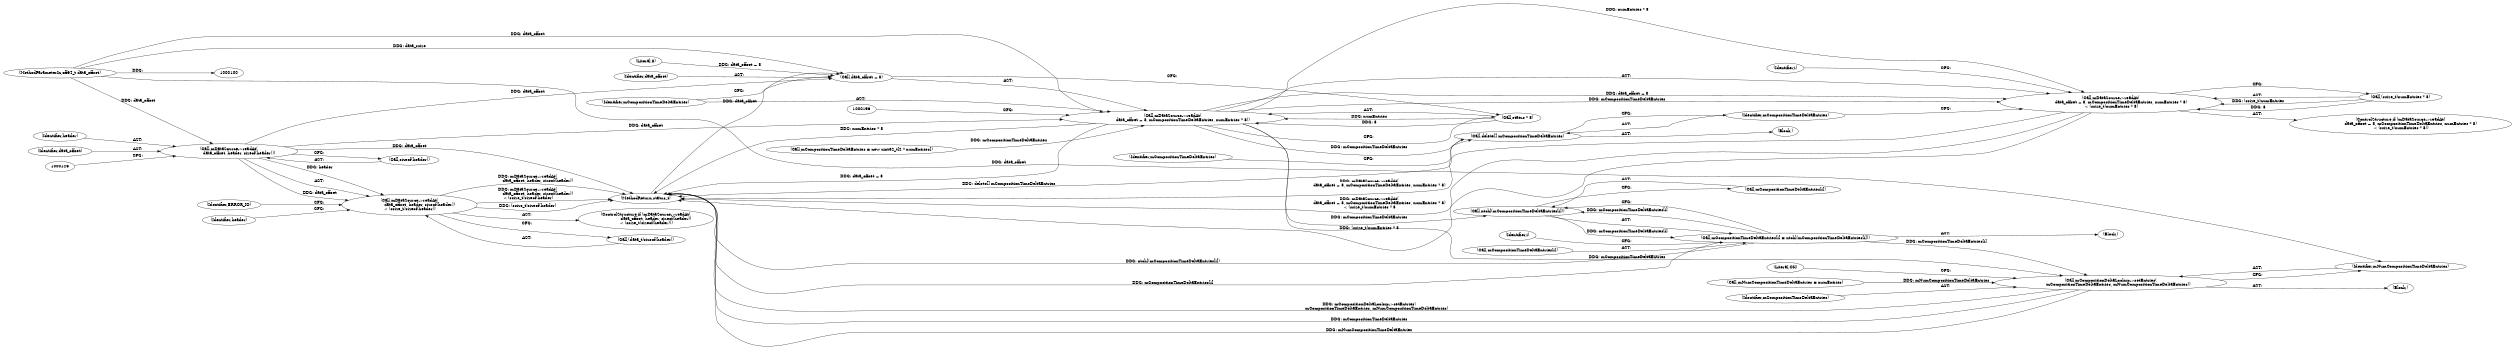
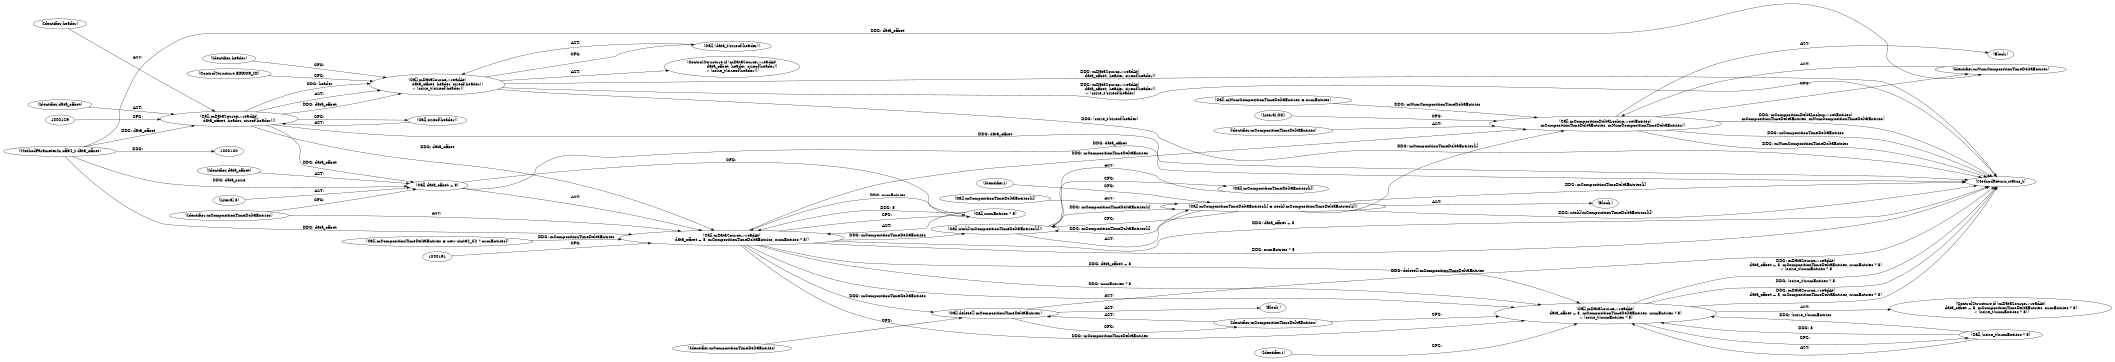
  digraph {
    rankdir=LR
    n1 [label="(Call,mDataSource->readAt(\n                data_offset, header, sizeof(header)))"]
    n2 [label="(Call,mDataSource->readAt(\n                data_offset, header, sizeof(header))\n < (ssize_t)sizeof(header))"]
    n3 [label="(Call,mDataSource->readAt(\n                data_offset + 8, mCompositionTimeDeltaEntries, numEntries * 8))"]
    n4 [label="(Call,data_offset + 8)"]
    n5 [label="(MethodReturn,status_t)"]
    n6 [label="(Call,sizeof(header))"]
    n7 [label="(Call,(data_t)sizeof(header))"]
    n8 [label="(ControlStructure,if (mDataSource->readAt(\n                data_offset, header, sizeof(header))\n < (ssize_t)sizeof(header)))"]
    n9 [label="(Call,mDataSource->readAt(\n                data_offset + 8, mCompositionTimeDeltaEntries, numEntries * 8)\n < (ssize_t)numEntries * 8)"]
    n10 [label="(Call,delete[] mCompositionTimeDeltaEntries)"]
    n11 [label="(Call,ntohl(mCompositionTimeDeltaEntries[i]))"]
    n12 [label="(Call,mCompositionDeltaLookup->setEntries(\n            mCompositionTimeDeltaEntries, mNumCompositionTimeDeltaEntries))"]
-   n13 [label="(Call,status * 8)"]
+   n13 [label="(Call,numEntries * 8)"]
    n14 [label="(MethodParameterIn,off64_t data_offset)"]
    1000100
    n16 [label="(Identifier,mNumCompositionTimeDeltaEntries)"]
    n17 [label="(Call,(ssize_t)numEntries * 8)"]
    n18 [label="(ControlStructure,if (mDataSource->readAt(\n                data_offset + 8, mCompositionTimeDeltaEntries, numEntries * 8)\n < (ssize_t)numEntries * 8))"]
    n19 [label="(Identifier,mCompositionTimeDeltaEntries)"]
    n20 [label="(Block,)"]
    n21 [label="(Call,mCompositionTimeDeltaEntries[i] = ntohl(mCompositionTimeDeltaEntries[i]))"]
    n22 [label="(Call,mCompositionTimeDeltaEntries[i])"]
    n23 [label="(Block,)"]
    n24 [label="(Block,)"]
    n25 [label="(Literal,8)"]
    n26 [label="(Identifier,header)"]
    n27 [label="(Identifier,header)"]
    n28 [label="(Literal,OK)"]
    n29 [label="(Identifier,mCompositionTimeDeltaEntries)"]
    n30 [label="(Identifier,mCompositionTimeDeltaEntries)"]
    n31 [label="(Identifier,data_offset)"]
    n32 [label="(Call,mNumCompositionTimeDeltaEntries = numEntries)"]
-   n33 [label="(Identifier,ERROR_IO)"]
+   n33 [label="(ControlStructure,ERROR_IO)"]
    n34 [label="(Identifier,i)"]
    n35 [label="(Identifier,data_offset)"]
    n36 [label="(Identifier,mCompositionTimeDeltaEntries)"]
    n37 [label="(Identifier,i)"]
    n38 [label="(Call,mCompositionTimeDeltaEntries = new uint32_t[2 * numEntries])"]
    n39 [label="(Call,mCompositionTimeDeltaEntries[i])"]
    1000126
-   1000196
+   1000196 [label=1000191]
    n1 -> n2 [label="AST: "]
    n1 -> n2 [label="DDG: data_offset"]
    n1 -> n2 [label="DDG: header"]
    n1 -> n3 [label="DDG: data_offset"]
    n1 -> n4 [label="DDG: data_offset"]
    n1 -> n5 [label="DDG: data_offset"]
    n1 -> n6 [label="CFG: "]
    n2 -> n5 [label="DDG: mDataSource->readAt(\n                data_offset, header, sizeof(header))\n < (ssize_t)sizeof(header)"]
    n2 -> n5 [label="DDG: (ssize_t)sizeof(header)"]
    n2 -> n5 [label="DDG: mDataSource->readAt(\n                data_offset, header, sizeof(header))"]
    n2 -> n7 [label="CFG: "]
    n2 -> n8 [label="AST: "]
    n3 -> n5 [label="DDG: data_offset + 8"]
    n3 -> n5 [label="DDG: numEntries * 8"]
    n3 -> n9 [label="AST: "]
    n3 -> n9 [label="DDG: data_offset + 8"]
    n3 -> n9 [label="DDG: mCompositionTimeDeltaEntries"]
    n3 -> n9 [label="DDG: numEntries * 8"]
    n3 -> n10 [label="DDG: mCompositionTimeDeltaEntries"]
    n3 -> n11 [label="DDG: mCompositionTimeDeltaEntries"]
    n3 -> n12 [label="DDG: mCompositionTimeDeltaEntries"]
    n3 -> n13 [label="CFG: "]
    n4 -> n3 [label="AST: "]
-   n5 -> n4 [label="DDG: data_offset"]
+   n4 -> n5 [label="DDG: data_offset"]
    n4 -> n13 [label="CFG: "]
    n6 -> n1 [label="AST: "]
    n7 -> n2 [label="AST: "]
    n9 -> n5 [label="DDG: mDataSource->readAt(\n                data_offset + 8, mCompositionTimeDeltaEntries, numEntries * 8)"]
    n9 -> n5 [label="DDG: mDataSource->readAt(\n                data_offset + 8, mCompositionTimeDeltaEntries, numEntries * 8)\n < (ssize_t)numEntries * 8"]
    n9 -> n5 [label="DDG: (ssize_t)numEntries * 8"]
    n9 -> n17 [label="CFG: "]
    n9 -> n18 [label="AST: "]
    n10 -> n5 [label="DDG: delete[] mCompositionTimeDeltaEntries"]
    n10 -> n19 [label="CFG: "]
    n10 -> n20 [label="AST: "]
    n11 -> n21 [label="AST: "]
    n11 -> n21 [label="DDG: mCompositionTimeDeltaEntries[i]"]
    n11 -> n22 [label="CFG: "]
    n12 -> n5 [label="DDG: mCompositionDeltaLookup->setEntries(\n            mCompositionTimeDeltaEntries, mNumCompositionTimeDeltaEntries)"]
    n12 -> n5 [label="DDG: mCompositionTimeDeltaEntries"]
    n12 -> n5 [label="DDG: mNumCompositionTimeDeltaEntries"]
    n12 -> n16 [label="CFG: "]
    n12 -> n23 [label="AST: "]
    n13 -> n3 [label="AST: "]
    n13 -> n3 [label="DDG: numEntries"]
    n13 -> n3 [label="DDG: 8"]
    n14 -> n1 [label="DDG: data_offset"]
    n14 -> n3 [label="DDG: data_offset"]
    n14 -> n4 [label="DDG: data_ssize"]
    n14 -> 1000100 [label="DDG: "]
    n14 -> n16 [label="DDG: data_offset"]
    n16 -> n12 [label="AST: "]
    n17 -> n9 [label="AST: "]
    n17 -> n9 [label="DDG: (ssize_t)numEntries"]
    n17 -> n9 [label="DDG: 8"]
    n19 -> n9 [label="CFG: "]
    n19 -> n10 [label="AST: "]
    n21 -> n5 [label="DDG: mCompositionTimeDeltaEntries[i]"]
    n21 -> n5 [label="DDG: ntohl(mCompositionTimeDeltaEntries[i])"]
    n21 -> n11 [label="CFG: "]
    n21 -> n11 [label="DDG: mCompositionTimeDeltaEntries[i]"]
    n21 -> n12 [label="DDG: mCompositionTimeDeltaEntries[i]"]
    n21 -> n24 [label="AST: "]
    n22 -> n11 [label="AST: "]
-   n25 -> n4 [label="DDG: data_offset + 8"]
+   n25 -> n4 [label="AST: "]
    n26 -> n2 [label="CFG: "]
    n27 -> n1 [label="AST: "]
    n28 -> n12 [label="CFG: "]
    n29 -> n10 [label="CFG: "]
    n30 -> n12 [label="AST: "]
    n31 -> n4 [label="AST: "]
    n32 -> n12 [label="DDG: mNumCompositionTimeDeltaEntries"]
    n33 -> n2 [label="CFG: "]
    n34 -> n9 [label="CFG: "]
    n35 -> n1 [label="AST: "]
    n36 -> n3 [label="AST: "]
    n36 -> n4 [label="CFG: "]
    n37 -> n21 [label="CFG: "]
    n38 -> n3 [label="DDG: mCompositionTimeDeltaEntries"]
    n39 -> n21 [label="AST: "]
    1000126 -> n1 [label="CFG: "]
    1000196 -> n3 [label="CFG: "]
  }
